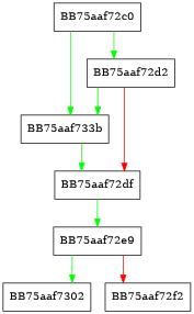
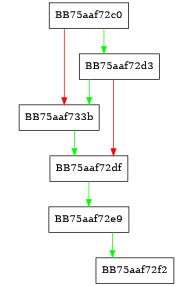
  digraph {
    splines=ortho
    node [shape=box]
    edge [color=green]
    BB75aaf72c0
    BB75aaf733b
-   BB75aaf72d3 [label=BB75aaf72d2]
+   BB75aaf72d3
    BB75aaf72df
    BB75aaf72e9
-   BB75aaf7302
    BB75aaf72f2
-   BB75aaf72c0 -> BB75aaf733b
+   BB75aaf72c0 -> BB75aaf733b [color=red]
    BB75aaf72c0 -> BB75aaf72d3
    BB75aaf733b -> BB75aaf72df
    BB75aaf72d3 -> BB75aaf733b
    BB75aaf72d3 -> BB75aaf72df [color=red]
    BB75aaf72df -> BB75aaf72e9
-   BB75aaf72e9 -> BB75aaf7302
-   BB75aaf72e9 -> BB75aaf72f2 [color=red]
+   BB75aaf72e9 -> BB75aaf72f2
  }
